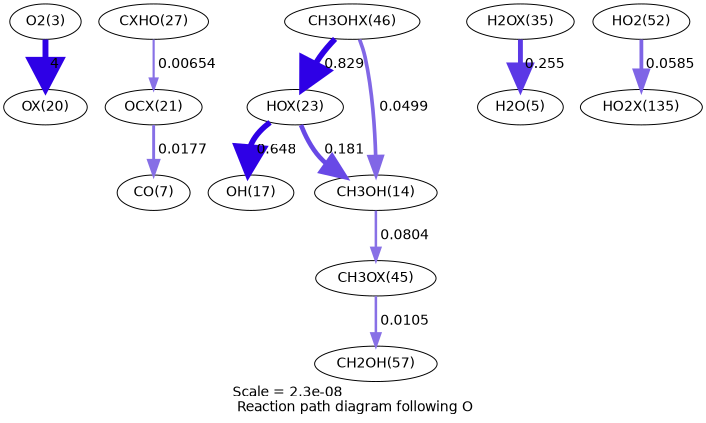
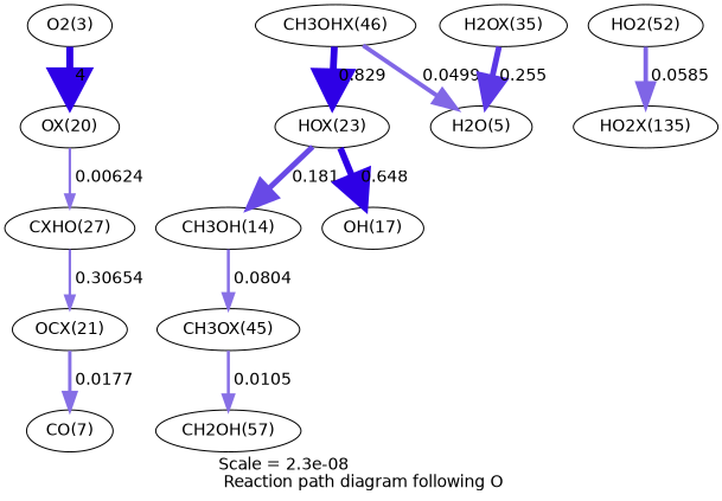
  digraph {
    fontname=Helvetica
    label="Scale = 2.3e-08\l Reaction path diagram following O"
    node [fontname=Helvetica]
    edge [arrowsize=1.28 fontname=Helvetica]
    n1 [label="O2(3)"]
    n2 [label="OX(20)"]
    n3 [label="CXHO(27)"]
    n4 [label="HOX(23)"]
    n5 [label="CH3OH(14)"]
    n6 [label="OH(17)"]
    n7 [label="OCX(21)"]
    n8 [label="CH3OX(45)"]
    n9 [label="CO(7)"]
    n10 [label="CH2OH(57)"]
    n11 [label="CH3OHX(46)"]
    n12 [label="H2OX(35)"]
    n13 [label="H2O(5)"]
    n14 [label="HO2(52)"]
    n15 [label="HO2X(135)"]
    n1 -> n2 [arrowsize=3 color="0.7, 1.5, 0.9" label=" 4" penwidth=6]
-   n3 -> n7 [arrowsize=1.1 color="0.7, 0.507, 0.9" label=" 0.00654" penwidth=2.2]
+   n2 -> n3 [arrowsize=1.08 color="0.7, 0.506, 0.9" label=" 0.00624" penwidth=2.17]
+   n3 -> n7 [arrowsize=1.1 color="0.7, 0.507, 0.9" label=" 0.30654" penwidth=2.2]
    n4 -> n5 [arrowsize=2.35 color="0.7, 0.681, 0.9" label=" 0.181" penwidth=4.71]
    n4 -> n6 [arrowsize=2.84 color="0.7, 1.15, 0.9" label=" 0.648" penwidth=5.67]
    n5 -> n8 [color="0.7, 0.51, 0.9" label=" 0.0804" penwidth=2.55]
    n7 -> n9 [arrowsize=1.48 color="0.7, 0.518, 0.9" label=" 0.0177" penwidth=2.96]
    n8 -> n10 [color="0.7, 0.511, 0.9" label=" 0.0105" penwidth=2.56]
    n11 -> n4 [arrowsize=2.93 color="0.7, 1.33, 0.9" label=" 0.829" penwidth=5.86]
-   n11 -> n5 [arrowsize=1.87 color="0.7, 0.55, 0.9" label=" 0.0499" penwidth=3.74]
+   n11 -> n13 [arrowsize=1.87 color="0.7, 0.55, 0.9" label=" 0.0499" penwidth=3.74]
    n12 -> n13 [arrowsize=2.48 color="0.7, 0.755, 0.9" label=" 0.255" penwidth=4.97]
    n14 -> n15 [arrowsize=1.93 color="0.7, 0.558, 0.9" label=" 0.0585" penwidth=3.86]
  }
